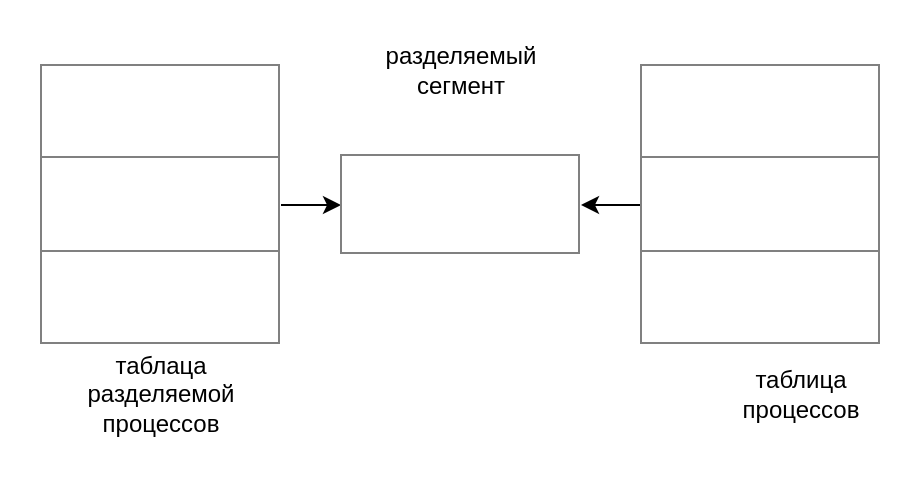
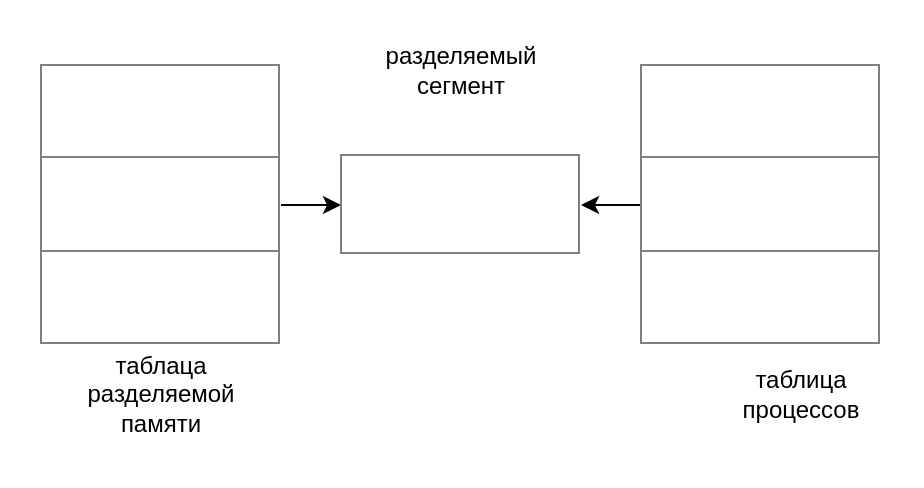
  <mxCell id="0" />
  <mxCell id="1" parent="0" />
  <mxCell id="2" style="edgeStyle=orthogonalEdgeStyle;rounded=0;orthogonalLoop=1;jettySize=auto;html=1;exitX=1;exitY=0.5;exitDx=0;exitDy=0;entryX=0;entryY=0.5;entryDx=0;entryDy=0;" parent="1" source="3" target="8" edge="1"><mxGeometry relative="1" as="geometry" /></mxCell>
  <mxCell id="3" value="&lt;table border=&quot;1&quot; width=&quot;100%&quot; style=&quot;width: 100% ; height: 100% ; border-collapse: collapse&quot;&gt;&lt;tbody&gt;&lt;tr&gt;&lt;td align=&quot;center&quot;&gt;&lt;br&gt;&lt;/td&gt;&lt;/tr&gt;&lt;tr&gt;&lt;td align=&quot;center&quot;&gt;&lt;br&gt;&lt;/td&gt;&lt;/tr&gt;&lt;tr&gt;&lt;td align=&quot;center&quot;&gt;&lt;br&gt;&lt;/td&gt;&lt;/tr&gt;&lt;/tbody&gt;&lt;/table&gt;" style="text;html=1;strokeColor=none;fillColor=none;overflow=fill;" parent="1" vertex="1"><mxGeometry x="20" y="32" width="120" height="140" as="geometry" /></mxCell>
  <mxCell id="4" style="edgeStyle=orthogonalEdgeStyle;rounded=0;orthogonalLoop=1;jettySize=auto;html=1;exitX=0;exitY=0.5;exitDx=0;exitDy=0;entryX=1;entryY=0.5;entryDx=0;entryDy=0;" parent="1" source="5" target="8" edge="1"><mxGeometry relative="1" as="geometry" /></mxCell>
  <mxCell id="5" value="&lt;table border=&quot;1&quot; width=&quot;100%&quot; style=&quot;width: 100% ; height: 100% ; border-collapse: collapse&quot;&gt;&lt;tbody&gt;&lt;tr&gt;&lt;td align=&quot;center&quot;&gt;&lt;br&gt;&lt;/td&gt;&lt;/tr&gt;&lt;tr&gt;&lt;td align=&quot;center&quot;&gt;&lt;br&gt;&lt;/td&gt;&lt;/tr&gt;&lt;tr&gt;&lt;td align=&quot;center&quot;&gt;&lt;br&gt;&lt;/td&gt;&lt;/tr&gt;&lt;/tbody&gt;&lt;/table&gt;" style="text;html=1;strokeColor=none;fillColor=none;overflow=fill;" parent="1" vertex="1"><mxGeometry x="320" y="32" width="120" height="140" as="geometry" /></mxCell>
- <mxCell id="6" value="таблаца &lt;br&gt;разделяемой &lt;br&gt;процессов" style="text;html=1;align=center;verticalAlign=middle;resizable=0;points=[];;autosize=1;" parent="1" vertex="1"><mxGeometry x="35" y="172" width="90" height="50" as="geometry" /></mxCell>
+ <mxCell id="6" value="таблаца &lt;br&gt;разделяемой &lt;br&gt;памяти" style="text;html=1;align=center;verticalAlign=middle;resizable=0;points=[];;autosize=1;" parent="1" vertex="1"><mxGeometry x="35" y="172" width="90" height="50" as="geometry" /></mxCell>
  <mxCell id="7" value="таблица &lt;br&gt;процессов" style="text;html=1;align=center;verticalAlign=middle;resizable=0;points=[];;autosize=1;" parent="1" vertex="1"><mxGeometry x="365" y="182" width="70" height="30" as="geometry" /></mxCell>
  <mxCell id="8" value="&lt;table border=&quot;1&quot; width=&quot;100%&quot; style=&quot;width: 100% ; height: 100% ; border-collapse: collapse&quot;&gt;&lt;tbody&gt;&lt;tr&gt;&lt;td align=&quot;center&quot;&gt;&lt;br&gt;&lt;/td&gt;&lt;/tr&gt;&lt;/tbody&gt;&lt;/table&gt;" style="text;html=1;strokeColor=none;fillColor=none;overflow=fill;" parent="1" vertex="1"><mxGeometry x="170" y="77" width="120" height="50" as="geometry" /></mxCell>
  <mxCell id="9" value="разделяемый&lt;br&gt;сегмент" style="text;html=1;align=center;verticalAlign=middle;resizable=0;points=[];;autosize=1;" parent="1" vertex="1"><mxGeometry x="185" y="20" width="90" height="30" as="geometry" /></mxCell>
